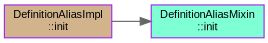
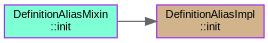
  digraph {
    rankdir=LR
    fontname="Liberation Sans"
    node [color=purple fontname="Liberation Sans" fontsize=10 shape=record style=filled]
    n1 [fillcolor=aquamarine fontcolor=black height=0.2 label="DefinitionAliasMixin\l::init" width=0.4]
    n2 [fillcolor=tan height=0.2 label="DefinitionAliasImpl\l::init" width=0.4]
-   n2 -> n1 [color=gray40 fontname="Liberation Sans" fontsize=10 labelfontname=Helvetica labelfontsize=10 style=solid]
+   n1 -> n2 [color=gray40 fontname="Liberation Sans" fontsize=10 labelfontname=Helvetica labelfontsize=10 style=solid]
  }
